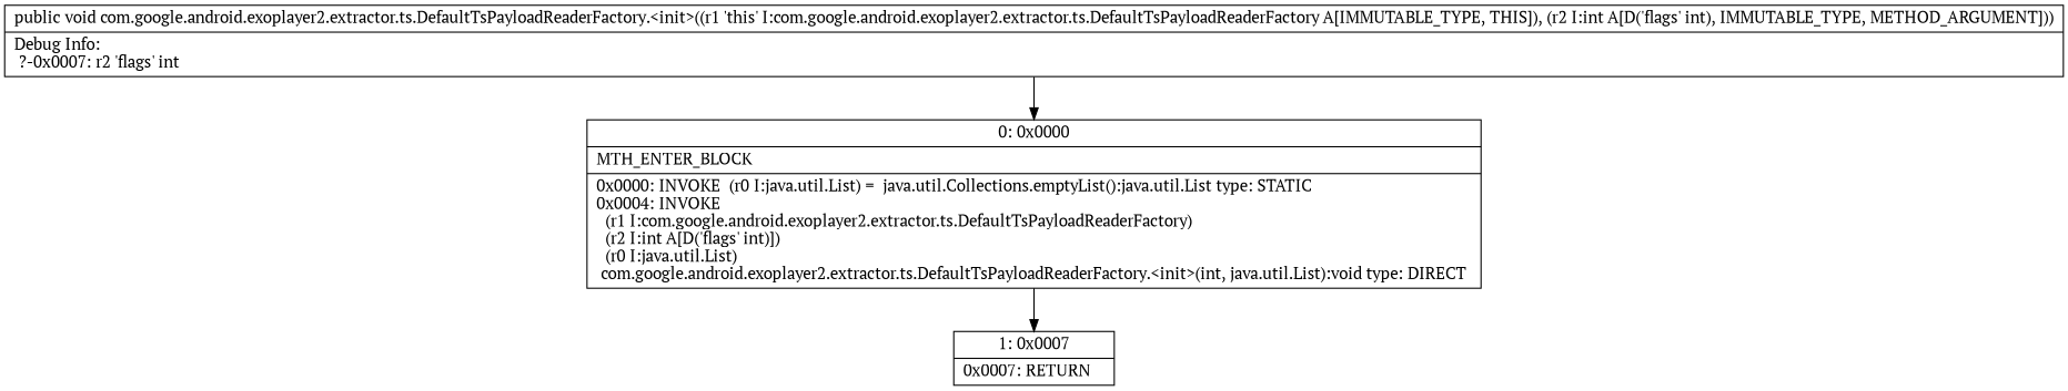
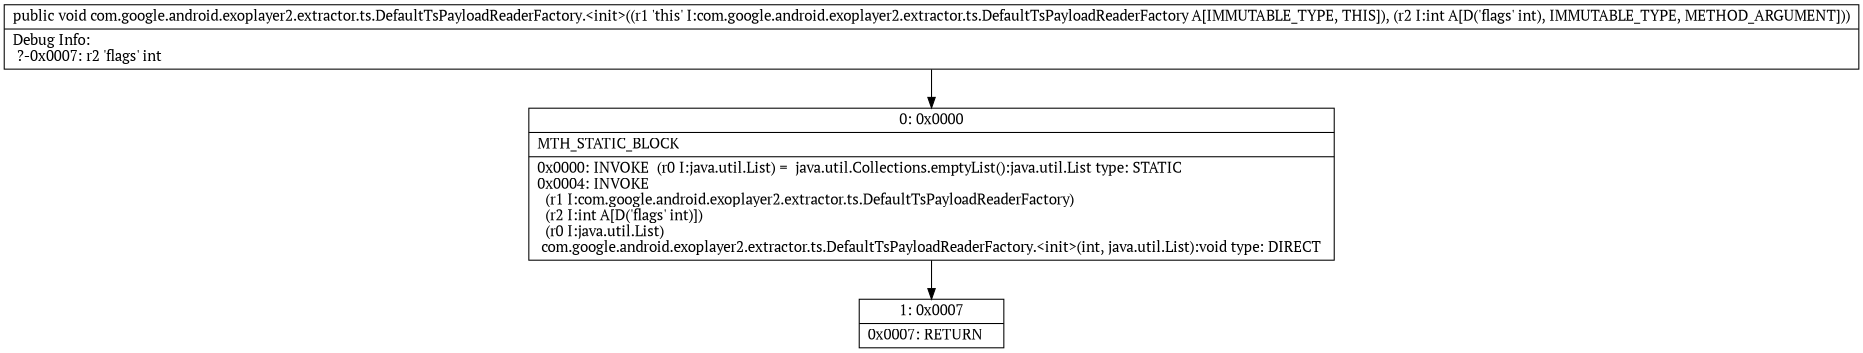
  digraph {
    fontname="PT Serif"
    node [shape=record fontname="PT Serif"]
    edge [fontname="PT Serif"]
-   n1 [label="{0\:\ 0x0000|MTH_ENTER_BLOCK\l|0x0000: INVOKE  (r0 I:java.util.List) =  java.util.Collections.emptyList():java.util.List type: STATIC \l0x0004: INVOKE  \l  (r1 I:com.google.android.exoplayer2.extractor.ts.DefaultTsPayloadReaderFactory)\l  (r2 I:int A[D('flags' int)])\l  (r0 I:java.util.List)\l com.google.android.exoplayer2.extractor.ts.DefaultTsPayloadReaderFactory.\<init\>(int, java.util.List):void type: DIRECT \l}"]
+   n1 [label="{0\:\ 0x0000|MTH_STATIC_BLOCK\l|0x0000: INVOKE  (r0 I:java.util.List) =  java.util.Collections.emptyList():java.util.List type: STATIC \l0x0004: INVOKE  \l  (r1 I:com.google.android.exoplayer2.extractor.ts.DefaultTsPayloadReaderFactory)\l  (r2 I:int A[D('flags' int)])\l  (r0 I:java.util.List)\l com.google.android.exoplayer2.extractor.ts.DefaultTsPayloadReaderFactory.\<init\>(int, java.util.List):void type: DIRECT \l}"]
    n2 [label="{1\:\ 0x0007|0x0007: RETURN   \l}"]
    n3 [label="{public void com.google.android.exoplayer2.extractor.ts.DefaultTsPayloadReaderFactory.\<init\>((r1 'this' I:com.google.android.exoplayer2.extractor.ts.DefaultTsPayloadReaderFactory A[IMMUTABLE_TYPE, THIS]), (r2 I:int A[D('flags' int), IMMUTABLE_TYPE, METHOD_ARGUMENT]))  | Debug Info:\l  ?\-0x0007: r2 'flags' int\l}"]
    n1 -> n2
    n3 -> n1
  }
